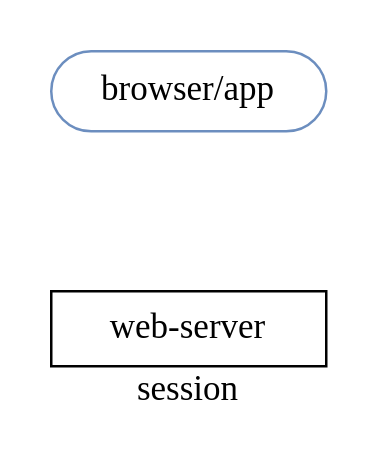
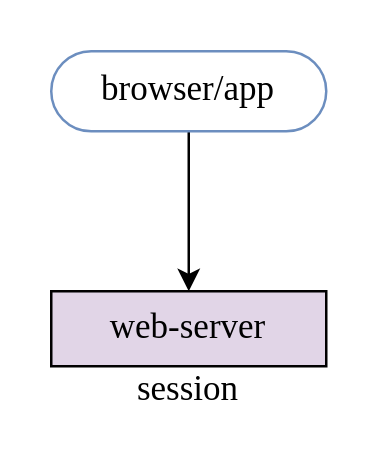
  <mxCell id="0" />
  <mxCell id="1" parent="0" />
+ <mxCell id="2" style="edgeStyle=none;rounded=0;orthogonalLoop=1;jettySize=auto;html=1;exitX=0.5;exitY=1;exitDx=0;exitDy=0;entryX=0.5;entryY=0;entryDx=0;entryDy=0;" parent="1" source="3" target="4" edge="1"><mxGeometry relative="1" as="geometry" /></mxCell>
  <mxCell id="3" value="browser/app" style="rounded=1;whiteSpace=wrap;html=1;fontFamily=Verdana;fontSize=14;arcSize=50;fillColor=#ffffff;strokeColor=#6c8ebf;" parent="1" vertex="1"><mxGeometry x="20" y="20" width="110" height="32" as="geometry" /></mxCell>
- <mxCell id="4" value="web-server" style="rounded=0;whiteSpace=wrap;html=1;fontFamily=Verdana;fontSize=14;" parent="1" vertex="1"><mxGeometry x="20" y="116" width="110" height="30" as="geometry" /></mxCell>
+ <mxCell id="4" value="web-server" style="rounded=0;whiteSpace=wrap;html=1;fontFamily=Verdana;fontSize=14;fillColor=#e1d5e7;" parent="1" vertex="1"><mxGeometry x="20" y="116" width="110" height="30" as="geometry" /></mxCell>
  <mxCell id="5" value="session" style="text;html=1;strokeColor=none;fillColor=none;align=center;verticalAlign=middle;whiteSpace=wrap;rounded=0;fontFamily=Verdana;fontSize=14;" parent="1" vertex="1"><mxGeometry x="50" y="146" width="50" height="20" as="geometry" /></mxCell>
